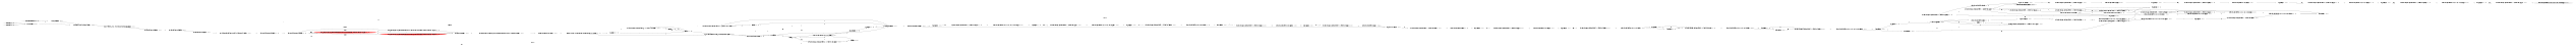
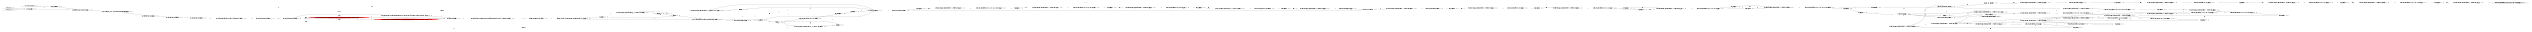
  digraph {
    fontname="DejaVu Sans Mono"
    rankdir=LR
    node [fillcolor=white fontname="DejaVu Sans Mono" shape=ellipse style=filled]
    edge [fontname="DejaVu Sans Mono" style=bold]
    n1 [label="processor.checkAndClearProcessResult(\"0:XX0+Y0\")@@@131@@@['1', '1', '0']"]
    n2 [label="time += 1L@@@132@@@['1', '1', '0']"]
    n3 [label="driver.pipeInput(recordFactory.create(topic1,expectedKey,\"XX\" + expectedKey,time))@@@134@@@['1', '1', '0']"]
    n4 [label="i++@@@23@@@['1', '1', '1']"]
    n5 [label="i < expectedKeys.length@@@22@@@['1', '1', '1']" shape=diamond]
    n6 [label="driver.pipeInput(recordFactory.create(topic1,expectedKeys(i(,\"X\" + expectedKeys(i(,time + i))@@@24@@@['1', '1', '1']"]
    n7 [label="int i = 0@@@21@@@['1', '1', '1']"]
    n8 [label="processor.checkAndClearProcessResult()@@@26@@@['1', '1', '1']"]
    n9 [label="time = 1000L@@@33@@@['1', '1', '0']"]
    n10 [label="int i = 0@@@34@@@['1', '1', '0']"]
    n11 [label="long time = 1000L@@@3@@@['0', '0', '1']" shape=diamond]
    n12 [label="final StreamsBuilder builder = new StreamsBuilder()@@@4@@@['1', '1', '1']"]
    n13 [label="final int(( expectedKeys = new int((((edu.fdu.CPPDG.tinypdg.pe.ExpressionInfo@c6abb8@@@5@@@['1', '1', '1']"]
    n14 [label="i++@@@22@@@['1', '1', '0']"]
    n15 [label="i < 2@@@21@@@['1', '1', '0']" shape=diamond]
    n16 [label="driver.pipeInput(recordFactory.create(topic1,expectedKeys(i(,\"X\" + expectedKeys(i(,time))@@@23@@@['1', '1', '0']"]
    n17 [label="final MockProcessor<Integer,String> processor = supplier.theCapturedProcessor()@@@20@@@['1', '1', '1']"]
    n18 [label="processor.checkAndClearProcessResult()@@@26@@@['1', '1', '0']"]
    n19 [label="processor.checkAndClearProcessResult(\"0:XX0+Y0\",\"1:XX1+Y1\")@@@136@@@['1', '1', '0']"]
    n20 [label="time += 1L@@@137@@@['1', '1', '0']"]
    n21 [label="driver.pipeInput(recordFactory.create(topic1,expectedKey,\"XX\" + expectedKey,time))@@@139@@@['1', '1', '0']"]
    n22 [label="processor.checkAndClearProcessResult(\"0:X0+YY0\")@@@36@@@['1', '1', '1']"]
    n23 [label="time += 1L@@@37@@@['1', '1', '1']"]
    n24 [label="driver.pipeInput(recordFactory.create(topic2,expectedKey,\"YY\" + expectedKey,time))@@@39@@@['1', '1', '1']"]
    n25 [label="stream1 = builder.stream(topic1,consumed)@@@12@@@['1', '1', '1']"]
    n26 [label="stream2 = builder.stream(topic2,consumed)@@@13@@@['1', '1', '1']"]
    n27 [fillcolor=red label="joined = stream1.join(stream2,MockValueJoiner.TOSTRING_JOINER,JoinWindows.of(100),Joined.with(Serdes.Integer(),Serdes.String(),Serdes.String()))@@@14@@@['1', '0', '0']"]
    n28 [fillcolor=red label="joined = stream1.join(stream2,MockValueJoiner.TOSTRING_JOINER,JoinWindows.of(ofMillis(100)),Joined.with(Serdes.Integer(),Serdes.String(),Serdes.String()))@@@14@@@['0', '1', '0']"]
    n29 [label="joined = stream1.join(stream2,MockValueJoiner.TOSTRING_JOINER,JoinWindows.of(0).before(100),Joined.with(Serdes.Integer(),Serdes.String(),Serdes.String()))@@@14@@@['0', '0', '1']"]
    n30 [label="driver.pipeInput(recordFactory.create(topic2,expectedKey,\"YY\" + expectedKey,time))@@@69@@@['1', '1', '1']"]
    n31 [label="driver.pipeInput(recordFactory.create(topic1,expectedKey,\"XX\" + expectedKey,time))@@@109@@@['1', '1', '0']"]
    n32 [label="processor.checkAndClearProcessResult(\"3:X3+YY3\")@@@71@@@['0', '0', '1']"]
    n33 [label="driver.pipeInput(recordFactory.create(topic2,expectedKey,\"YY\" + expectedKey,time))@@@64@@@['1', '1', '1']"]
    n34 [label="processor.checkAndClearProcessResult(\"2:XX2+Y2\",\"3:XX3+Y3\")@@@111@@@['1', '1', '0']"]
    n35 [label="time += 1L@@@72@@@['0', '0', '1']"]
    n36 [label="i++@@@93@@@['1', '1', '0']"]
    n37 [label="i < expectedKeys.length@@@92@@@['1', '1', '0']" shape=diamond]
    n38 [label="driver.pipeInput(recordFactory.create(topic2,expectedKeys(i(,\"Y\" + expectedKeys(i(,time + i))@@@94@@@['1', '1', '0']"]
    n39 [label="processor.checkAndClearProcessResult()@@@96@@@['1', '1', '0']"]
    n40 [label="driver.pipeInput(recordFactory.create(topic2,expectedKey,\"YY\" + expectedKey,time))@@@74@@@['1', '1', '1']"]
    n41 [fillcolor=lightgray label="processor.checkAndClearProcessResult()@@@76@@@['0', '0', '1']"]
    n42 [label="driver.pipeInput(recordFactory.create(topic1,expectedKey,\"XX\" + expectedKey,time))@@@114@@@['1', '1', '0']"]
    n43 [label="time = 2000L - 100L - 1L@@@122@@@['1', '1', '0']"]
    n44 [label="driver.pipeInput(recordFactory.create(topic1,expectedKey,\"XX\" + expectedKey,time))@@@124@@@['1', '1', '0']"]
    n45 [label="processor.checkAndClearProcessResult()@@@126@@@['1', '1', '0']"]
    n46 [label="int i = 0@@@20@@@['1', '1', '0']"]
    n47 [label="joined.process(supplier)@@@15@@@['1', '1', '1']"]
    n48 [label="final Collection<Set<String>> copartitionGroups = TopologyWrapper.getInternalTopologyBuilder(builder.build()).copartitionGroups()@@@16@@@['1', '1', '1']"]
    n49 [label="final KStream<Integer,String> joined@@@10@@@['1', '1', '1']"]
    n50 [label="final MockProcessorSupplier<Integer,String> supplier = new MockProcessorSupplier<>()@@@11@@@['1', '1', '1']"]
    n51 [label="driver.pipeInput(recordFactory.create(topic2,expectedKey,\"YY\" + expectedKey,time))@@@52@@@['1', '1', '0']"]
    n52 [label="processor.checkAndClearProcessResult(\"2:X2+YY2\",\"3:X3+YY3\")@@@54@@@['1', '1', '0']"]
    n53 [label="time += 1L@@@55@@@['1', '1', '0']"]
    n54 [label="processor.checkAndClearProcessResult(\"3:X3+YY3\")@@@59@@@['1', '1', '0']"]
    n55 [label="time += 1L@@@60@@@['1', '1', '0']"]
    n56 [label="driver.pipeInput(recordFactory.create(topic2,expectedKey,\"YY\" + expectedKey,time))@@@62@@@['1', '1', '0']"]
    n57 [label="time += 100L@@@40@@@['1', '1', '0']"]
    n58 [label="time = 1000L - 100L - 1L@@@27@@@['1', '1', '1']"]
    n59 [label="driver.pipeInput(recordFactory.create(topic2,expectedKey,\"YY\" + expectedKey,time))@@@42@@@['1', '1', '0']"]
    n60 [label="driver.pipeInput(recordFactory.create(topic2,expectedKey,\"YY\" + expectedKey,time))@@@29@@@['1', '1', '1']"]
    n61 [fillcolor=lightgray label="testAsymmetricWindowingBefore['0', '0', '1']" shape=diamond]
    n62 [label="processor.checkAndClearProcessResult()@@@64@@@['1', '1', '0']"]
    n63 [label="processor.checkAndClearProcessResult(\"0:X0+Y0\",\"1:X1+Y1\")@@@32@@@['1', '1', '0']"]
    n64 [label="driver.pipeInput(recordFactory.create(topic2,expectedKey,\"YY\" + expectedKey,time))@@@57@@@['1', '1', '0']"]
    n65 [label="processor.checkAndClearProcessResult(\"0:XX0+Y0\",\"1:XX1+Y1\",\"2:XX2+Y2\")@@@141@@@['1', '1', '0']"]
    n66 [label="time += 1@@@80@@@['1', '1', '0']"]
    n67 [label="time += 1L@@@42@@@['0', '0', '1']"]
    n68 [label="driver.pipeInput(recordFactory.create(topic2,expectedKey,\"YY\" + expectedKey,time))@@@44@@@['1', '1', '1']"]
    n69 [label="processor.checkAndClearProcessResult(\"0:X0+YY0\",\"1:X1+YY1\",\"2:X2+YY2\")@@@46@@@['1', '1', '1']"]
    n70 [fillcolor=lightgray label="testWindowing['0', '1', '0']" shape=diamond]
    n71 [label="long time = 0L@@@3@@@['1', '1', '0']"]
    n72 [label="driver.pipeInput(recordFactory.create(topic2,expectedKeys(i(,\"Y\" + expectedKeys(i(,time))@@@30@@@['1', '1', '0']"]
    n73 [label="time += 1L@@@62@@@['0', '0', '1']"]
    n74 [label="driver.pipeInput(recordFactory.create(topic1,expectedKey,\"XX\" + expectedKey,time))@@@104@@@['1', '1', '0']"]
    n75 [label="processor.checkAndClearProcessResult(\"2:X2+YY2\",\"3:X3+YY3\")@@@66@@@['0', '0', '1']"]
    n76 [label="assertEquals(1,copartitionGroups.size())@@@17@@@['1', '1', '1']"]
    n77 [label="driver.pipeInput(recordFactory.create(topic2,expectedKey,\"YY\" + expectedKey,time))@@@59@@@['0', '0', '1']"]
    n78 [label="processor.checkAndClearProcessResult(\"1:XX1+Y1\",\"2:XX2+Y2\",\"3:XX3+Y3\")@@@106@@@['1', '1', '0']"]
    n79 [label="processor.checkAndClearProcessResult(\"1:X1+YY1\",\"2:X2+YY2\",\"3:X3+YY3\")@@@61@@@['0', '0', '1']"]
    n80 [label="processor.checkAndClearProcessResult(\"0:X0+YY0\",\"1:X1+YY1\",\"2:X2+YY2\",\"3:X3+YY3\")@@@44@@@['1', '1', '0']"]
    n81 [label="time += 1L@@@45@@@['1', '1', '0']"]
    n82 [label="processor.checkAndClearProcessResult()@@@121@@@['1', '1', '0']"]
+   n83 [label="time += 1L@@@67@@@['0', '0', '1']"]
    n84 [label="processor.checkAndClearProcessResult(\"0:X0+YY0\",\"1:X1+YY1\",\"2:X2+YY2\",\"3:X3+YY3\")@@@56@@@['0', '0', '1']"]
    n85 [label="time += 1L@@@57@@@['0', '0', '1']"]
    n86 [label="time += 1L@@@127@@@['1', '1', '0']"]
    n87 [label="driver.pipeInput(recordFactory.create(topic1,expectedKey,\"XX\" + expectedKey,time))@@@129@@@['1', '1', '0']"]
    n88 [label="driver.pipeInput(recordFactory.create(topic1,expectedKey,\"XX\" + expectedKey,time))@@@144@@@['1', '1', '0']"]
    n89 [fillcolor=lightgray label="processor.checkAndClearProcessResult(\"0:XX0+Y0\",\"1:XX1+Y1\",\"2:XX2+Y2\",\"3:XX3+Y3\")@@@146@@@['1', '1', '0']"]
    n90 [label="driver.pipeInput(recordFactory.create(topic1,expectedKey,\"XX\" + expectedKey,time))@@@99@@@['1', '1', '0']"]
    n91 [label="driver.pipeInput(recordFactory.create(topic2,expectedKey,\"YY\" + expectedKey,time))@@@54@@@['0', '0', '1']"]
    n92 [label="processor.checkAndClearProcessResult(\"0:XX0+Y0\",\"1:XX1+Y1\",\"2:XX2+Y2\",\"3:XX3+Y3\")@@@101@@@['1', '1', '0']"]
    n93 [label="time = 2000L + 100L@@@97@@@['1', '1', '0']"]
    n94 [label="time += 1L@@@142@@@['1', '1', '0']"]
    n95 [label="driver.pipeInput(recordFactory.create(topic1,expectedKey,\"XX\" + expectedKey,time))@@@119@@@['1', '1', '0']"]
    n96 [label="processor.checkAndClearProcessResult(\"1:X1+YY1\",\"2:X2+YY2\",\"3:X3+YY3\")@@@49@@@['1', '1', '0']"]
    n97 [label="time += 1L@@@50@@@['1', '1', '0']"]
    n98 [label="processor.checkAndClearProcessResult(\"3:XX3+Y3\")@@@116@@@['1', '1', '0']"]
    n99 [label="time += 1L@@@117@@@['1', '1', '0']"]
    n100 [label="assertEquals(new HashSet<>(Arrays.asList(topic1,topic2)),copartitionGroups.iterator().next())@@@18@@@['1', '1', '1']"]
    n101 [label="time += 1L@@@47@@@['0', '0', '1']"]
    n102 [label="time += 1@@@85@@@['1', '1', '0']"]
    n103 [label="driver.pipeInput(recordFactory.create(topic2,expectedKey,\"YY\" + expectedKey,time))@@@49@@@['1', '1', '1']"]
    n104 [label="processor.checkAndClearProcessResult(\"0:X0+YY0\",\"1:X1+YY1\",\"2:X2+YY2\",\"3:X3+YY3\")@@@51@@@['1', '1', '1']"]
    n105 [label="time = 2000L@@@90@@@['1', '1', '0']"]
    n106 [label="time = 1000L@@@52@@@['0', '0', '1']"]
    n107 [label="int i = 0@@@91@@@['1', '1', '0']"]
    n108 [label="final KStream<Integer,String> stream1@@@8@@@['1', '1', '1']"]
    n109 [label="final KStream<Integer,String> stream2@@@9@@@['1', '1', '1']"]
    n110 [label="i++@@@29@@@['1', '1', '0']"]
    n111 [label="i < 2@@@28@@@['1', '1', '0']" shape=diamond]
    n112 [label="processor.checkAndClearProcessResult()@@@31@@@['1', '1', '1']"]
    n113 [label="time += 1L@@@32@@@['1', '1', '1']"]
    n114 [label="driver.pipeInput(recordFactory.create(topic2,expectedKey,\"YY\" + expectedKey,time))@@@34@@@['1', '1', '1']"]
    n115 [label="processor.checkAndClearProcessResult(\"0:X0+YY0\",\"1:X1+YY1\")@@@41@@@['1', '1', '1']"]
    n116 [label="driver.pipeInput(recordFactory.create(topic2,expectedKey,\"YY\" + expectedKey,time))@@@47@@@['1', '1', '0']"]
    n117 [fillcolor=lightgray label="testWindowing['1', '0', '0']" shape=diamond]
    n1 -> n2
    n2 -> n3 [label=time style=solid]
    n2 -> n3
    n3 -> n19
    n4 -> n5 [label=i style=solid]
    n4 -> n5
    n4 -> n6 [label=i style=solid]
    n4 -> n7 [label=i style=solid]
    n5 -> n4 [label=true style=dotted]
    n5 -> n6 [label=true style=dotted]
    n5 -> n6
    n5 -> n8
    n6 -> n4
    n7 -> n5 [label=i style=solid]
    n7 -> n5
    n7 -> n6 [label=i style=solid]
    n7 -> n72 [label=i style=solid]
    n7 -> n110 [label=i style=solid]
    n7 -> n111 [label=i style=solid]
    n7 -> n111
    n8 -> n57
    n8 -> n58
    n9 -> n6 [label=time style=solid]
    n9 -> n10
    n10 -> n4 [label=i style=solid]
    n10 -> n5
    n10 -> n5 [label=i style=solid]
    n10 -> n6 [label=i style=solid]
    n11 -> n6 [label=time style=solid]
    n11 -> n12
    n12 -> n13
    n13 -> n6 [label=expectedKeys style=solid]
    n13 -> n16 [label=expectedKeys style=solid]
    n13 -> n38 [label=expectedKeys style=solid]
    n13 -> n72 [label=expectedKeys style=solid]
    n13 -> n108
    n14 -> n15
    n14 -> n15 [label=i style=solid]
    n14 -> n16 [label=i style=solid]
    n15 -> n14 [label=true style=dotted]
    n15 -> n16
    n15 -> n16 [label=true style=dotted]
    n15 -> n17
    n16 -> n14
    n17 -> n7
    n17 -> n18
    n18 -> n7
    n19 -> n20
    n20 -> n21 [label=time style=solid]
    n20 -> n21
    n21 -> n65
    n22 -> n23
    n23 -> n24 [label=time style=solid]
    n23 -> n24
    n24 -> n115
    n25 -> n26
    n26 -> n27
    n26 -> n27 [label=stream2 style=solid]
    n26 -> n28 [label=stream2 style=solid]
    n26 -> n28
    n26 -> n29
    n26 -> n29 [label=stream2 style=solid]
    n27 -> n28 [label=0 style=dashed]
    n27 -> n29 [label=0 style=dashed]
    n27 -> n47
    n28 -> n47
    n29 -> n47
    n30 -> n31
    n30 -> n31 [label=time style=solid]
    n30 -> n32
    n31 -> n33 [label=0 style=dashed]
    n31 -> n34
    n32 -> n35
    n33 -> n74
    n33 -> n74 [label=time style=solid]
    n33 -> n75
    n34 -> n40
    n34 -> n75 [label=0 style=dashed]
    n35 -> n40 [label=time style=solid]
    n35 -> n40
    n36 -> n37 [label=i style=solid]
    n36 -> n37
    n36 -> n38 [label=i style=solid]
    n37 -> n36 [label=true style=dotted]
    n37 -> n38
    n37 -> n38 [label=true style=dotted]
    n37 -> n39
    n38 -> n36
    n39 -> n93
    n40 -> n41
    n40 -> n42 [label=time style=solid]
    n40 -> n42
    n42 -> n30 [label=0 style=dashed]
    n42 -> n98
    n43 -> n44 [label=time style=solid]
    n43 -> n44
    n44 -> n45
    n45 -> n86
    n46 -> n14 [label=i style=solid]
    n46 -> n15
    n46 -> n15 [label=i style=solid]
    n46 -> n16 [label=i style=solid]
    n47 -> n48
    n48 -> n76
    n49 -> n50
    n50 -> n25
    n50 -> n47 [label=supplier style=solid]
    n51 -> n52
    n52 -> n53
    n53 -> n64
    n53 -> n64 [label=time style=solid]
    n54 -> n55
    n55 -> n56 [label=time style=solid]
    n55 -> n56
    n56 -> n62
    n57 -> n59 [label=time style=solid]
    n57 -> n59
    n58 -> n60
    n58 -> n60 [label=time style=solid]
    n59 -> n80
    n60 -> n112
    n61 -> n11
    n62 -> n58
    n63 -> n9
    n64 -> n54
    n65 -> n94
    n66 -> n67 [label=0 style=dashed]
    n66 -> n68 [label=time style=solid]
    n66 -> n68
    n67 -> n68
    n67 -> n68 [label=time style=solid]
    n68 -> n69
    n69 -> n101
    n69 -> n102
    n70 -> n71
    n71 -> n11 [label=0 style=dashed]
    n71 -> n12
    n71 -> n16 [label=time style=solid]
    n71 -> n72 [label=time style=solid]
    n72 -> n110
    n73 -> n33 [label=time style=solid]
    n73 -> n33
    n74 -> n77 [label=0 style=dashed]
    n74 -> n78
+   n75 -> n83
    n76 -> n100
    n77 -> n79
    n78 -> n30
    n78 -> n79 [label=0 style=dashed]
    n79 -> n73
    n80 -> n81
    n81 -> n116 [label=time style=solid]
    n81 -> n116
    n82 -> n43
+   n83 -> n30
+   n83 -> n30 [label=time style=solid]
    n84 -> n85
    n85 -> n77
    n85 -> n77 [label=time style=solid]
    n86 -> n87 [label=time style=solid]
    n86 -> n87
    n87 -> n1
    n88 -> n89
    n90 -> n91 [label=0 style=dashed]
    n90 -> n92
    n91 -> n84
    n92 -> n33
    n92 -> n84 [label=0 style=dashed]
    n93 -> n90
    n93 -> n90 [label=time style=solid]
    n94 -> n88 [label=time style=solid]
    n94 -> n88
    n95 -> n40 [label=0 style=dashed]
    n95 -> n82
    n96 -> n97
    n97 -> n51 [label=time style=solid]
    n97 -> n51
    n98 -> n32 [label=0 style=dashed]
    n98 -> n99
    n99 -> n95
    n99 -> n95 [label=time style=solid]
    n100 -> n17
    n100 -> n46
    n101 -> n103
    n101 -> n103 [label=time style=solid]
    n102 -> n101 [label=0 style=dashed]
    n102 -> n103
    n102 -> n103 [label=time style=solid]
    n103 -> n104
    n104 -> n105
    n104 -> n106
    n105 -> n38 [label=time style=solid]
    n105 -> n106 [label=0 style=dashed]
    n105 -> n107
    n106 -> n91
    n106 -> n91 [label=time style=solid]
    n107 -> n36 [label=i style=solid]
    n107 -> n37
    n107 -> n37 [label=i style=solid]
    n107 -> n38 [label=i style=solid]
    n108 -> n109
    n109 -> n49
    n110 -> n72 [label=i style=solid]
    n110 -> n111 [label=i style=solid]
    n110 -> n111
    n111 -> n63
    n111 -> n72 [label=true style=dotted]
    n111 -> n72
    n111 -> n110 [label=true style=dotted]
    n112 -> n113
    n113 -> n114 [label=time style=solid]
    n113 -> n114
    n114 -> n22
    n115 -> n66
    n115 -> n67
    n116 -> n96
    n117 -> n71
  }
